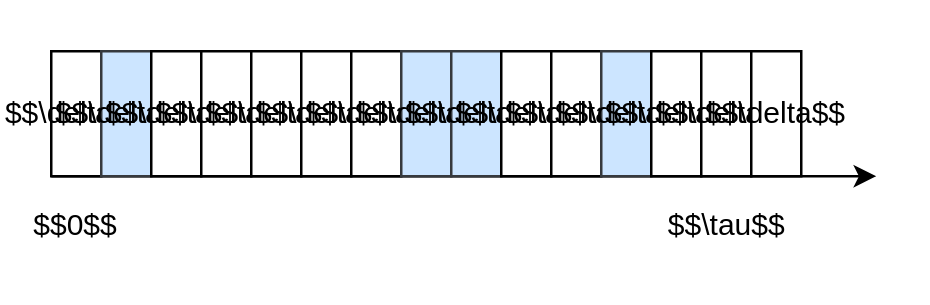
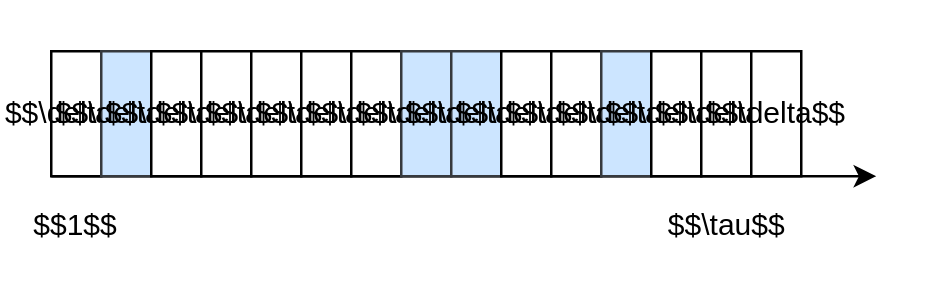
  <mxCell id="0" />
  <mxCell id="1" parent="0" />
  <mxCell id="2" value="" style="endArrow=classic;html=1;rounded=0;" edge="1" parent="1"><mxGeometry width="50" height="50" relative="1" as="geometry"><mxPoint x="20" y="70" as="sourcePoint" /><mxPoint x="350" y="70" as="targetPoint" /></mxGeometry></mxCell>
  <mxCell id="3" value="$$\delta$$" style="rounded=0;whiteSpace=wrap;html=1;" vertex="1" parent="1"><mxGeometry x="20" y="20" width="20" height="50" as="geometry" /></mxCell>
- <mxCell id="4" value="$$0$$" style="text;html=1;strokeColor=none;fillColor=none;align=center;verticalAlign=middle;whiteSpace=wrap;rounded=0;" vertex="1" parent="1"><mxGeometry x="20" y="80" width="20" height="20" as="geometry" /></mxCell>
+ <mxCell id="4" value="$$1$$" style="text;html=1;strokeColor=none;fillColor=none;align=center;verticalAlign=middle;whiteSpace=wrap;rounded=0;" vertex="1" parent="1"><mxGeometry x="20" y="80" width="20" height="20" as="geometry" /></mxCell>
  <mxCell id="5" value="$$\tau$$" style="text;html=1;align=center;verticalAlign=middle;resizable=0;points=[];autosize=1;strokeColor=none;fillColor=none;" vertex="1" parent="1"><mxGeometry x="260" y="80" width="60" height="20" as="geometry" /></mxCell>
  <mxCell id="6" value="$$\delta$$" style="rounded=0;whiteSpace=wrap;html=1;fillColor=#cce5ff;strokeColor=#36393d;" vertex="1" parent="1"><mxGeometry x="40" y="20" width="20" height="50" as="geometry" /></mxCell>
  <mxCell id="7" value="$$\delta$$" style="rounded=0;whiteSpace=wrap;html=1;" vertex="1" parent="1"><mxGeometry x="60" y="20" width="20" height="50" as="geometry" /></mxCell>
  <mxCell id="8" value="$$\delta$$" style="rounded=0;whiteSpace=wrap;html=1;" vertex="1" parent="1"><mxGeometry x="80" y="20" width="20" height="50" as="geometry" /></mxCell>
  <mxCell id="9" value="$$\delta$$" style="rounded=0;whiteSpace=wrap;html=1;" vertex="1" parent="1"><mxGeometry x="100" y="20" width="20" height="50" as="geometry" /></mxCell>
  <mxCell id="10" value="$$\delta$$" style="rounded=0;whiteSpace=wrap;html=1;" vertex="1" parent="1"><mxGeometry x="120" y="20" width="20" height="50" as="geometry" /></mxCell>
  <mxCell id="11" value="$$\delta$$" style="rounded=0;whiteSpace=wrap;html=1;" vertex="1" parent="1"><mxGeometry x="140" y="20" width="20" height="50" as="geometry" /></mxCell>
  <mxCell id="12" value="$$\delta$$" style="rounded=0;whiteSpace=wrap;html=1;fillColor=#cce5ff;strokeColor=#36393d;" vertex="1" parent="1"><mxGeometry x="160" y="20" width="20" height="50" as="geometry" /></mxCell>
  <mxCell id="13" value="$$\delta$$" style="rounded=0;whiteSpace=wrap;html=1;fillColor=#cce5ff;strokeColor=#36393d;" vertex="1" parent="1"><mxGeometry x="180" y="20" width="20" height="50" as="geometry" /></mxCell>
  <mxCell id="14" value="$$\delta$$" style="rounded=0;whiteSpace=wrap;html=1;" vertex="1" parent="1"><mxGeometry x="200" y="20" width="20" height="50" as="geometry" /></mxCell>
  <mxCell id="15" value="$$\delta$$" style="rounded=0;whiteSpace=wrap;html=1;" vertex="1" parent="1"><mxGeometry x="220" y="20" width="20" height="50" as="geometry" /></mxCell>
  <mxCell id="16" value="$$\delta$$" style="rounded=0;whiteSpace=wrap;html=1;fillColor=#cce5ff;strokeColor=#36393d;" vertex="1" parent="1"><mxGeometry x="240" y="20" width="20" height="50" as="geometry" /></mxCell>
  <mxCell id="17" value="$$\delta$$" style="rounded=0;whiteSpace=wrap;html=1;" vertex="1" parent="1"><mxGeometry x="260" y="20" width="20" height="50" as="geometry" /></mxCell>
  <mxCell id="18" value="$$\delta$$" style="rounded=0;whiteSpace=wrap;html=1;" vertex="1" parent="1"><mxGeometry x="280" y="20" width="20" height="50" as="geometry" /></mxCell>
  <mxCell id="19" value="$$\delta$$" style="rounded=0;whiteSpace=wrap;html=1;" vertex="1" parent="1"><mxGeometry x="300" y="20" width="20" height="50" as="geometry" /></mxCell>
